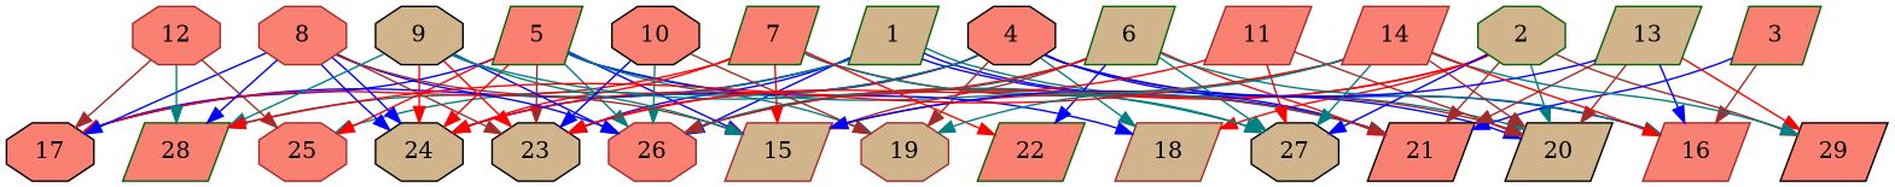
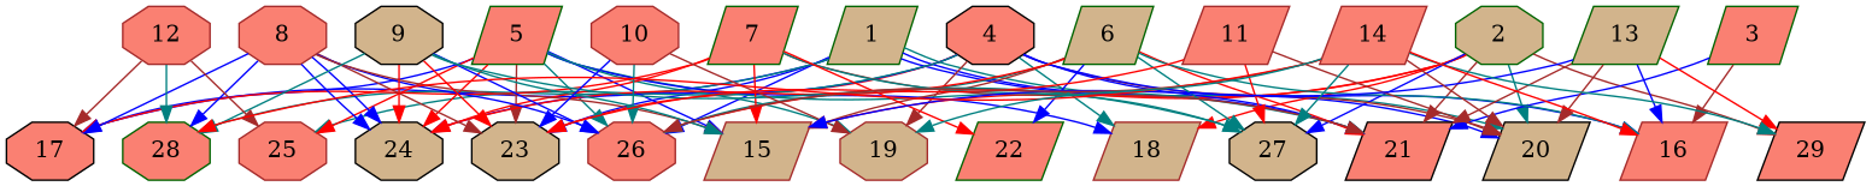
  digraph {
    node [alpha=0.09 color=brown fillcolor=salmon shape=parallelogram style=filled]
    edge [color=blue]
    1 [alpha=0.01 color=darkgreen expect_size=42378240 fillcolor=tan]
    17 [alpha=0.04 color=black expect_size=34214912 shape=octagon]
    20 [alpha=0.14 color=black expect_size=43891712 fillcolor=tan]
    21 [alpha=0.00 color=black expect_size=42061824]
    23 [alpha=0.20 color=black expect_size=37531648 fillcolor=tan shape=octagon]
    26 [alpha=0.01 expect_size=48020480 shape=octagon]
-   28 [alpha=0.05 color=darkgreen expect_size=40999936]
+   28 [alpha=0.05 color=darkgreen expect_size=40999936 shape=octagon]
    2 [color=darkgreen expect_size=33445888 fillcolor=tan shape=octagon]
    15 [alpha=0.05 expect_size=28030976 fillcolor=tan]
    18 [alpha=0.15 expect_size=38640640 fillcolor=tan]
    27 [alpha=0.12 color=black expect_size=30697472 fillcolor=tan shape=octagon]
    29 [alpha=0.12 color=black expect_size=30299136]
    3 [color=darkgreen expect_size=12467200]
    16 [alpha=0.13 expect_size=45144064]
    4 [color=black expect_size=27958272 shape=octagon]
    19 [alpha=0.03 expect_size=22084608 fillcolor=tan shape=octagon]
    24 [alpha=0.11 color=black expect_size=47705088 fillcolor=tan shape=octagon]
    25 [alpha=0.12 expect_size=35390464 shape=octagon]
    5 [alpha=0.07 color=darkgreen expect_size=30015488]
    6 [alpha=0.15 color=darkgreen expect_size=22995968 fillcolor=tan]
    22 [alpha=0.19 color=darkgreen expect_size=28254208]
    7 [alpha=0.02 color=darkgreen expect_size=7936000]
    8 [alpha=0.13 expect_size=11983872 shape=octagon]
    9 [color=black expect_size=38716416 fillcolor=tan shape=octagon]
-   10 [alpha=0.19 color=black expect_size=8591360 shape=octagon]
+   10 [alpha=0.19 expect_size=8591360 shape=octagon]
    11 [alpha=0.14 expect_size=8317952]
    12 [alpha=0.04 expect_size=10066944 shape=octagon]
    13 [alpha=0.04 color=darkgreen expect_size=30645248 fillcolor=tan]
    14 [alpha=0.15 expect_size=5697536]
    1 -> 17
    1 -> 20
    1 -> 20 [color=teal]
    1 -> 21
    1 -> 23
    1 -> 26
    1 -> 28 [color=teal]
    2 -> 20 [color=teal]
    2 -> 21 [color=brown]
    2 -> 26 [color=red]
    2 -> 15 [color=red]
    2 -> 18 [color=red]
    2 -> 27
    2 -> 29 [color=brown]
    3 -> 21
    3 -> 16 [color=brown]
    4 -> 20 [color=brown]
    4 -> 21
    4 -> 23 [color=red]
    4 -> 18 [color=teal]
    4 -> 16
    4 -> 19 [color=brown]
    4 -> 24
    4 -> 25 [color=teal]
    5 -> 17
    5 -> 21 [color=teal]
    5 -> 23 [color=brown]
    5 -> 26 [color=teal]
    5 -> 15
    5 -> 18
    5 -> 19 [color=teal]
    5 -> 24 [color=red]
    5 -> 25 [color=red]
    6 -> 21 [color=red]
    6 -> 26 [color=teal]
    6 -> 15 [color=brown]
    6 -> 27 [color=teal]
    6 -> 16 [color=teal]
    6 -> 24 [color=red]
    6 -> 22
    7 -> 17 [color=red]
    7 -> 21 [color=brown]
    7 -> 15 [color=red]
    7 -> 27 [color=teal]
    7 -> 24 [color=red]
    7 -> 22 [color=red]
    8 -> 17
    8 -> 23 [color=brown]
    8 -> 26
    8 -> 28
    8 -> 15 [color=brown]
    8 -> 24
    8 -> 24
    9 -> 23 [color=red]
    9 -> 26
    9 -> 28 [color=teal]
    9 -> 15 [color=teal]
    9 -> 27 [color=teal]
    9 -> 24 [color=red]
    10 -> 23
    10 -> 26 [color=teal]
    10 -> 19 [color=brown]
    11 -> 20 [color=brown]
    11 -> 23 [color=red]
    11 -> 27 [color=red]
    12 -> 17 [color=brown]
    12 -> 28 [color=teal]
    12 -> 25 [color=brown]
    13 -> 20 [color=brown]
    13 -> 21 [color=brown]
    13 -> 15
    13 -> 29 [color=red]
    13 -> 16
    14 -> 20 [color=brown]
    14 -> 26 [color=brown]
    14 -> 28 [color=red]
    14 -> 27 [color=teal]
    14 -> 29 [color=teal]
    14 -> 16 [color=red]
    14 -> 19 [color=teal]
  }
